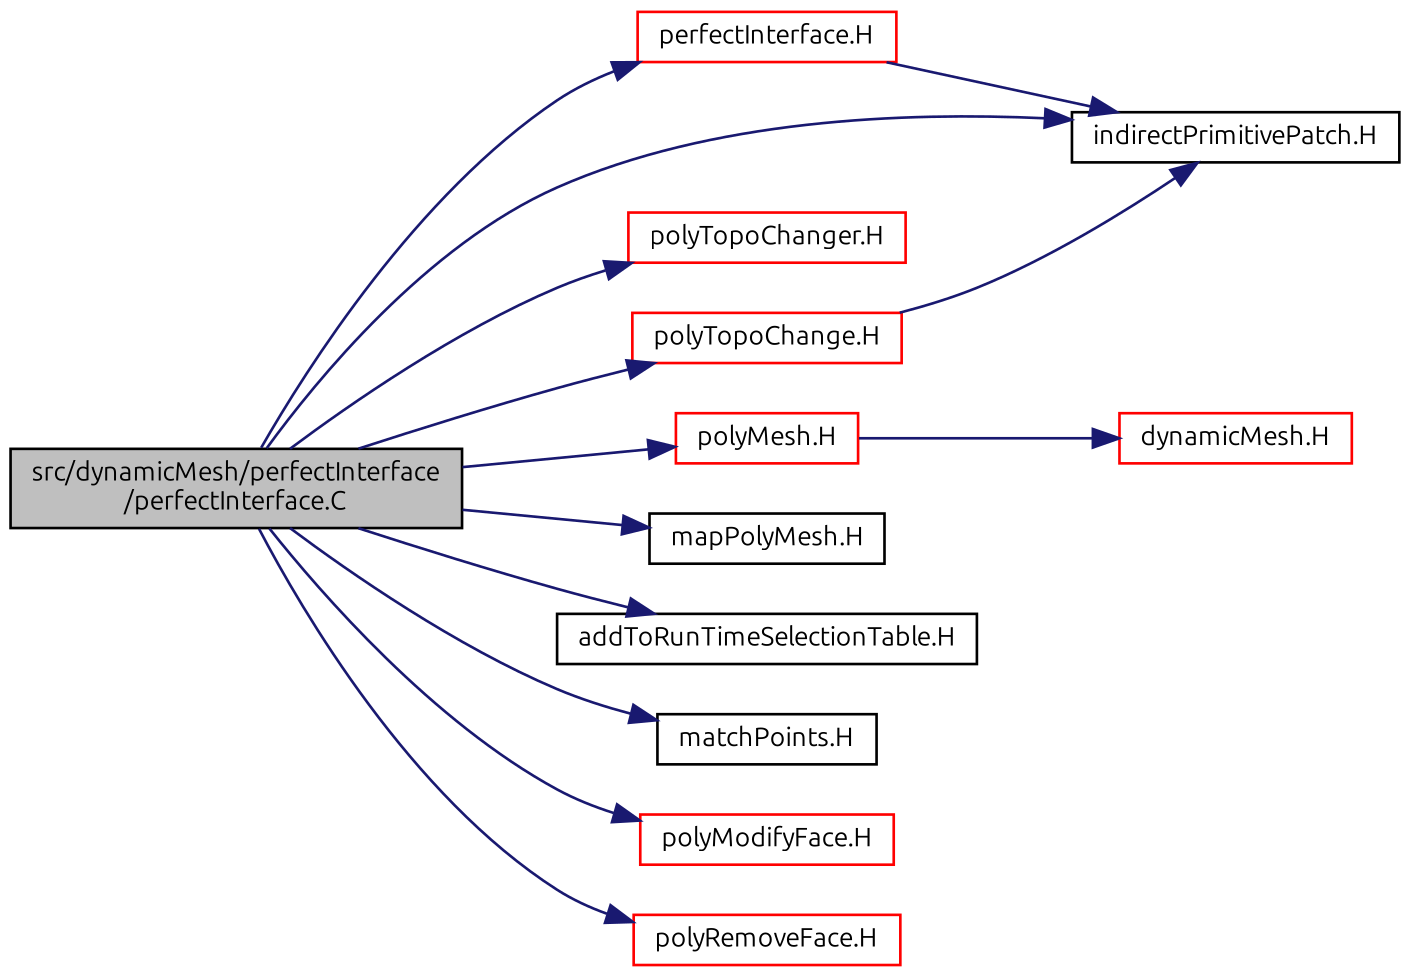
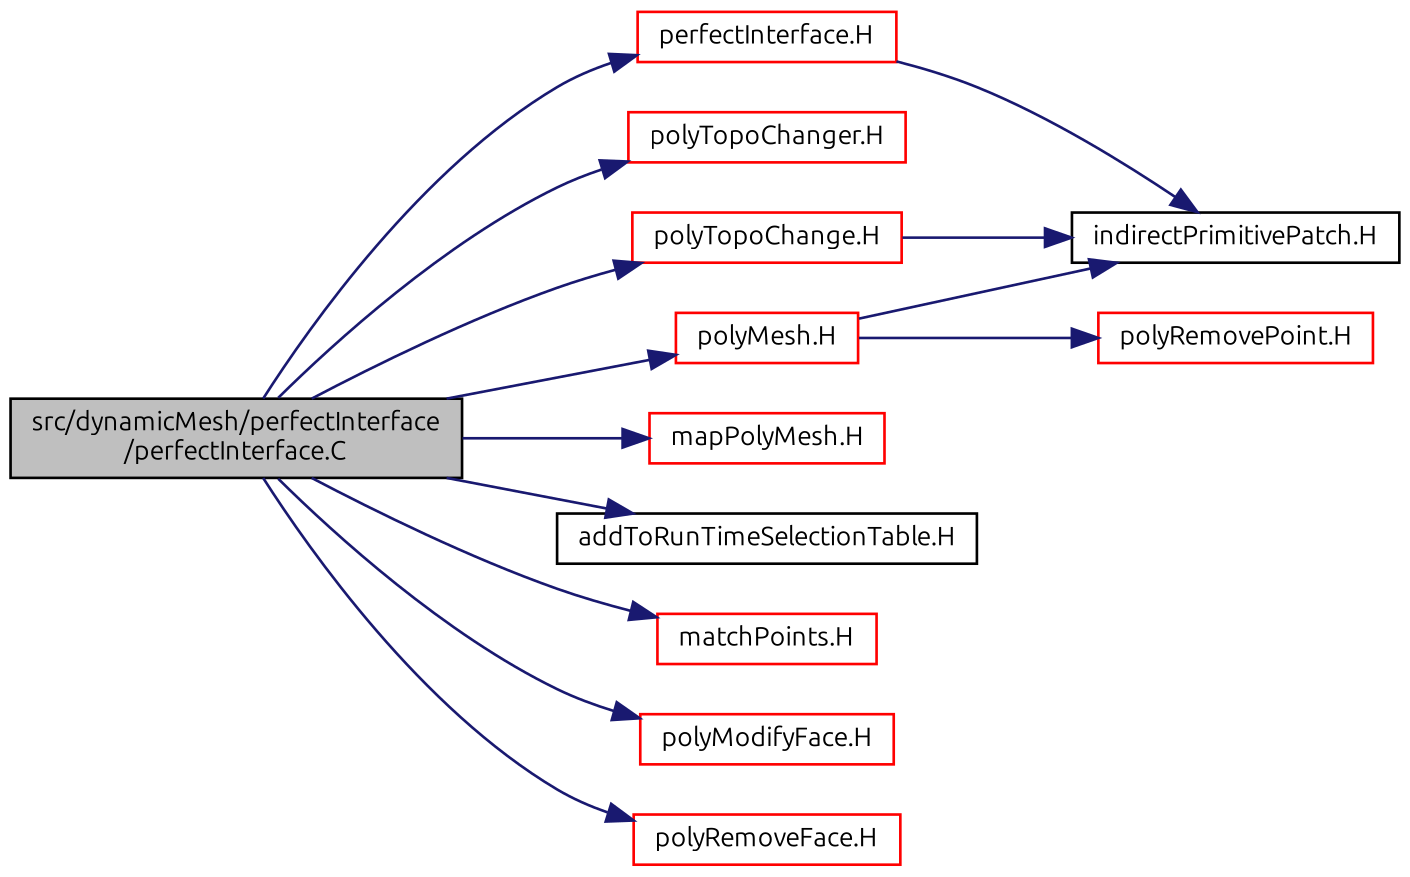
  digraph {
    fontname=Ubuntu
    rankdir=LR
    node [color=red fontname=Ubuntu fontsize=10 shape=record]
    edge [color=midnightblue fontname=Ubuntu fontsize=10 labelfontname=Helvetica labelfontsize=10 style=solid]
    n1 [color=black fillcolor=grey75 fontcolor=black height=0.2 label="src/dynamicMesh/perfectInterface\l/perfectInterface.C" style=filled width=0.4]
    n2 [height=0.2 label="perfectInterface.H" width=0.4]
    n3 [color=black height=0.2 label="indirectPrimitivePatch.H" width=0.4]
    n4 [height=0.2 label="polyTopoChanger.H" width=0.4]
    n5 [height=0.2 label="polyMesh.H" width=0.4]
    n6 [height=0.2 label="polyTopoChange.H" width=0.4]
-   n7 [color=black height=0.2 label="mapPolyMesh.H" width=0.4]
+   n7 [height=0.2 label="mapPolyMesh.H" width=0.4]
    n8 [color=black height=0.2 label="addToRunTimeSelectionTable.H" width=0.4]
-   n9 [color=black height=0.2 label="matchPoints.H" width=0.4]
+   n9 [height=0.2 label="matchPoints.H" width=0.4]
    n10 [height=0.2 label="polyModifyFace.H" width=0.4]
    n11 [height=0.2 label="polyRemoveFace.H" width=0.4]
-   n12 [height=0.2 label="dynamicMesh.H" width=0.4]
+   n12 [height=0.2 label="polyRemovePoint.H" width=0.4]
    n1 -> n2
-   n1 -> n3
+   n5 -> n3
    n1 -> n4
    n1 -> n5
    n1 -> n6
    n1 -> n7
    n1 -> n8
    n1 -> n9
    n1 -> n10
    n1 -> n11
    n2 -> n3
    n5 -> n12
    n6 -> n3
  }
